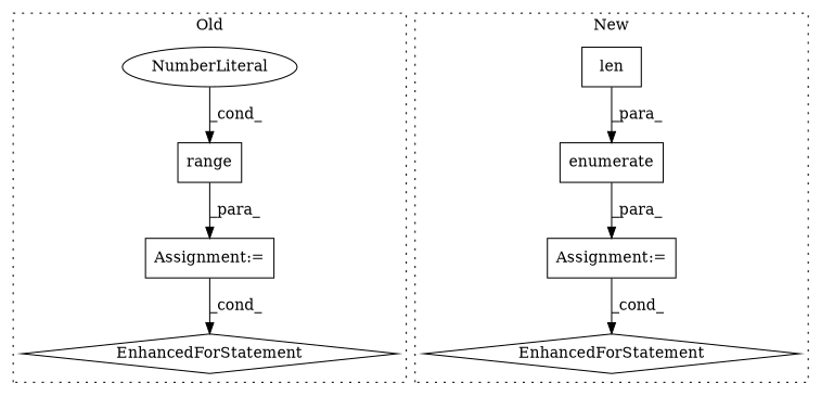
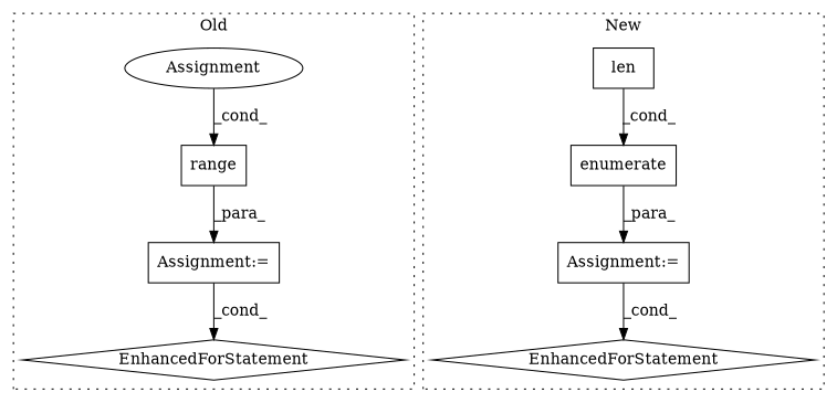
  digraph {
    node [a=32 l="53,2" s="2828,2897" shape=box]
    n1 [l="6,1" label=range s="2889,2896"]
    n2 [a=7 label="Assignment:="]
    n3 [a=70 label=EnhancedForStatement shape=diamond]
-   n4 [a=34 l=1 label=NumberLiteral s=2895 shape=ellipse]
+   n4 [a=34 l=1 label=Assignment s=2895 shape=ellipse]
    n5 [l="4,1" label=len s="2508,2520"]
    n6 [a=7 l="71,2" label="Assignment:=" s="2355,2525"]
    n7 [a=70 l="71,2" label=EnhancedForStatement s="2355,2525" shape=diamond]
    n8 [l="10,1" label=enumerate s="2442,2524"]
    subgraph cluster_1 {
      label=Old
      style=dotted
      n1
      n2
      n3
      n4
    }
    subgraph cluster_2 {
      label=New
      style=dotted
      n5
      n6
      n7
      n8
    }
    n1 -> n2 [label=_para_]
    n2 -> n3 [label=_cond_]
    n4 -> n1 [label=_cond_]
-   n5 -> n8 [label=_para_]
+   n5 -> n8 [label=_cond_]
    n6 -> n7 [label=_cond_]
    n8 -> n6 [label=_para_]
  }
